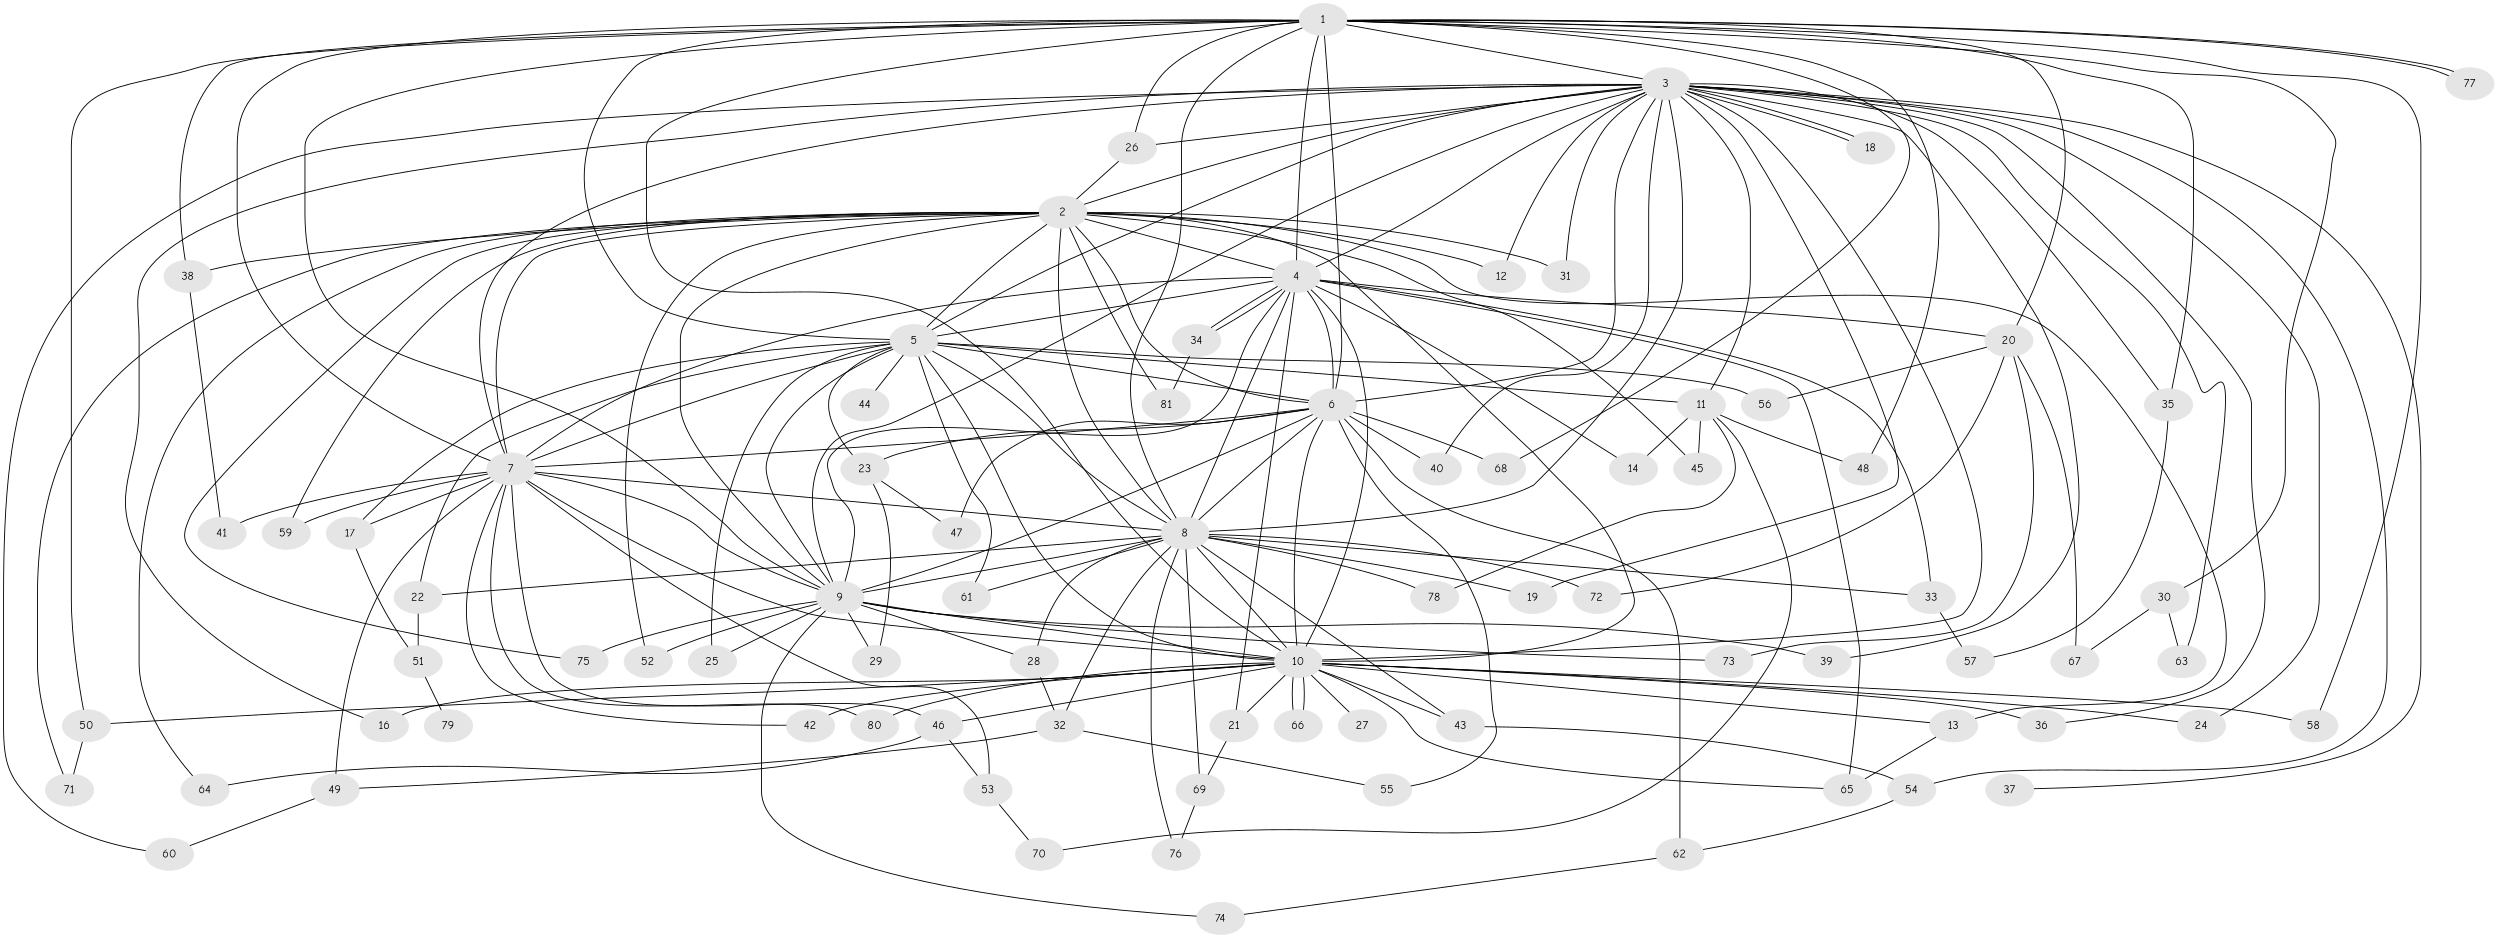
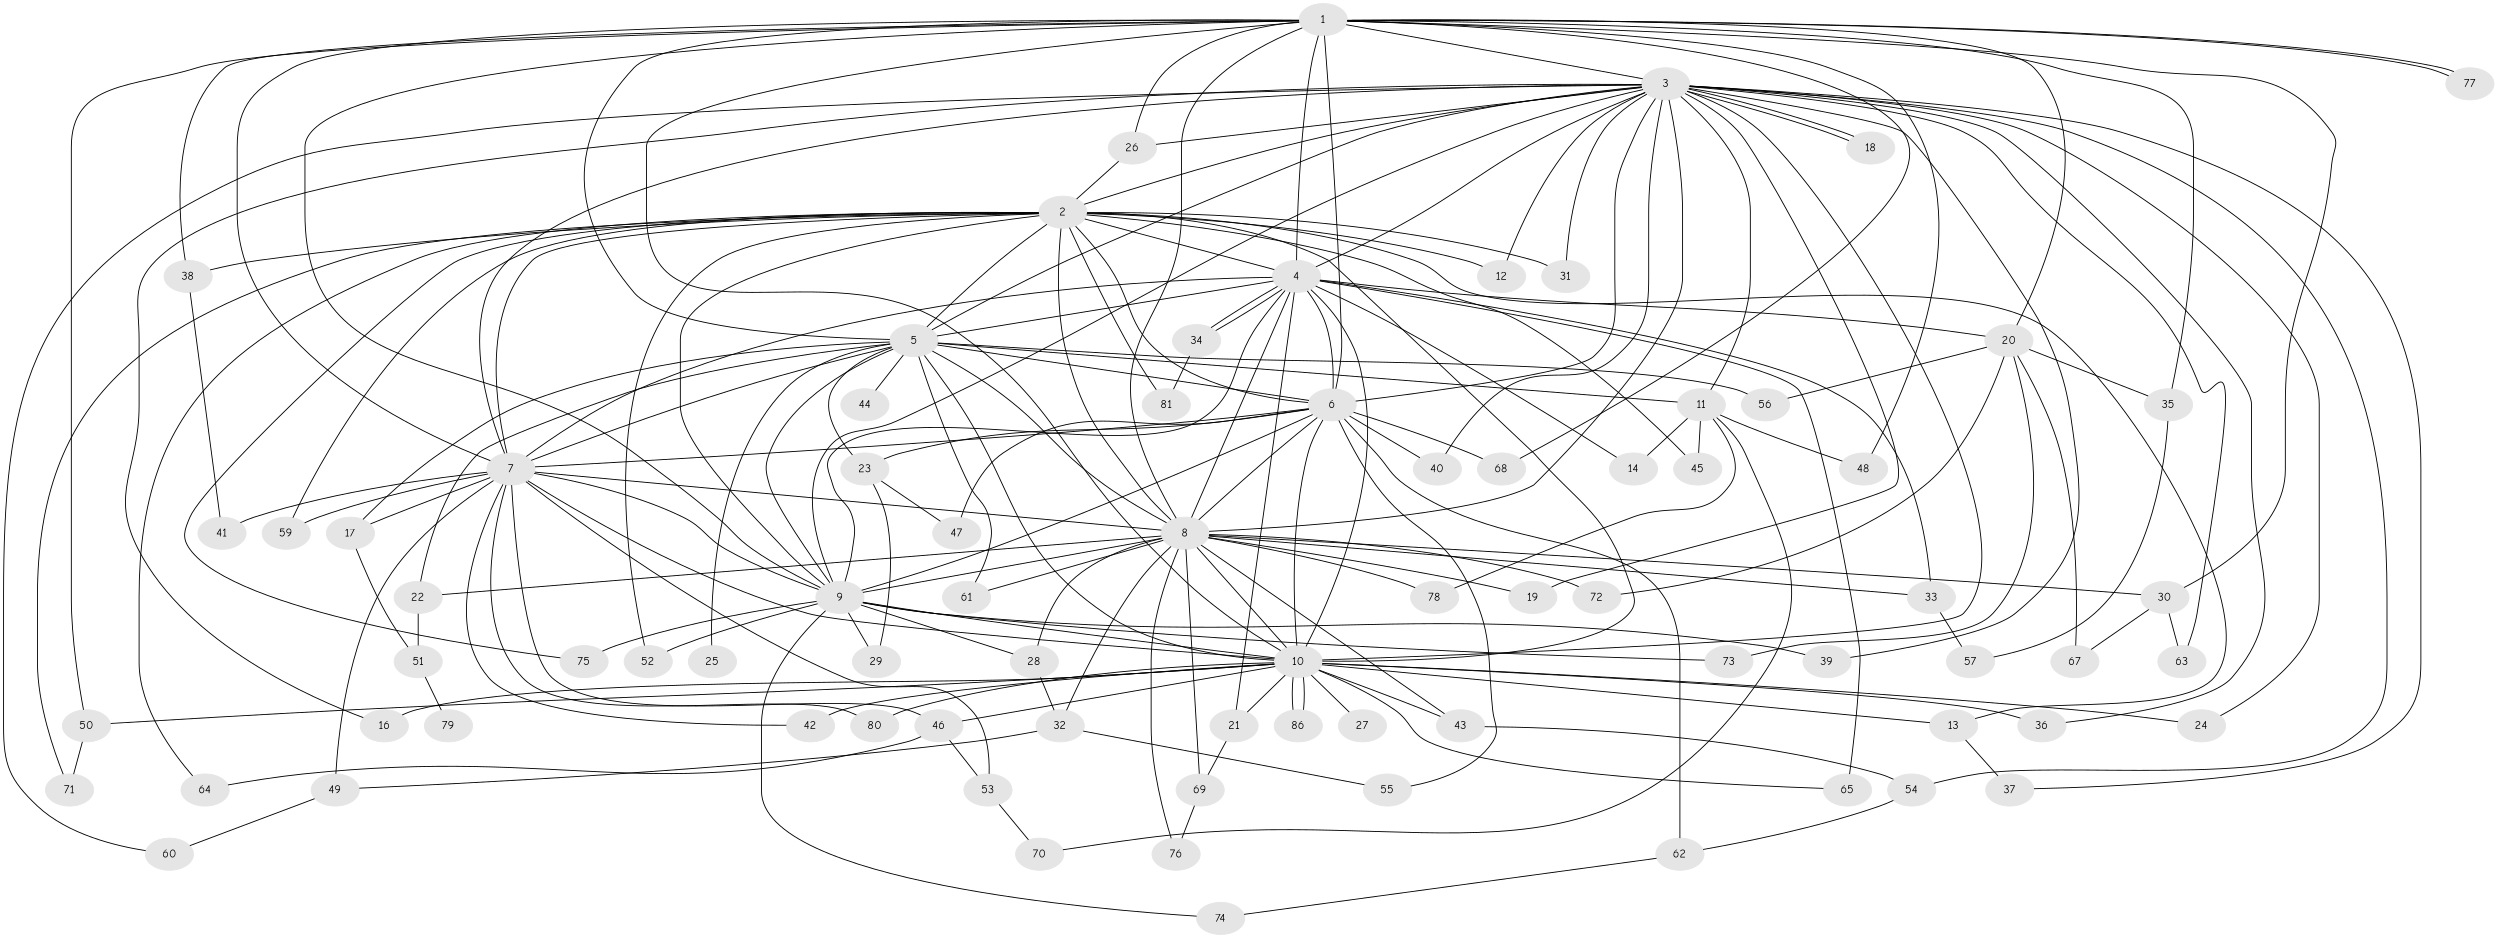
  graph {
    fontname="Comic Neue"
    node [color=gray90 fontname="Comic Neue" style=filled]
    edge [fontname="Comic Neue"]
    1
    3
    4
    5
    6
    7
    8
    9
    10
    20
    26
    30
    35
    38
    48
    50
-   58
    68
    77
    2
    12
    13
    31
    45
    52
    59
    64
    71
    75
    81
    11
    16
    18
    19
    24
    36
    37
    39
    40
    54
    60
    63
    14
    21
    33
    34
    65
    17
    22
    23
    25
    44
    56
    61
    47
    55
    62
    41
    42
    46
    49
    53
    80
    28
    32
    43
    69
    72
    76
    78
    29
    73
    74
    27
-   66
+   66 [label=86]
    67
    57
    70
    51
    79
    1 -- 3
    1 -- 4
    1 -- 5
    1 -- 6
    1 -- 7
    1 -- 8
    1 -- 9
    1 -- 10
    1 -- 20
    1 -- 26
    1 -- 30
    1 -- 35
    1 -- 38
    1 -- 48
    1 -- 50
-   1 -- 58
    1 -- 68
    1 -- 77
    1 -- 77
    3 -- 4
    3 -- 5
    3 -- 6
    3 -- 7
    3 -- 8
    3 -- 9
    3 -- 10
    3 -- 26
-   3 -- 35
+   20 -- 35
    3 -- 12
    3 -- 31
    3 -- 11
    3 -- 16
    3 -- 18
    3 -- 18
    3 -- 19
    3 -- 24
    3 -- 36
    3 -- 37
    3 -- 39
    3 -- 40
    3 -- 54
    3 -- 60
    3 -- 63
    4 -- 5
    4 -- 6
    4 -- 7
    4 -- 8
    4 -- 9
    4 -- 10
    4 -- 20
    4 -- 14
    4 -- 21
    4 -- 33
    4 -- 34
    4 -- 34
    4 -- 65
    5 -- 6
    5 -- 7
    5 -- 8
    5 -- 9
    5 -- 10
    5 -- 11
    5 -- 17
    5 -- 22
    5 -- 23
    5 -- 25
    5 -- 44
    5 -- 56
    5 -- 61
    6 -- 7
    6 -- 8
    6 -- 9
    6 -- 10
    6 -- 68
    6 -- 40
    6 -- 23
    6 -- 47
    6 -- 55
    6 -- 62
    7 -- 8
    7 -- 9
    7 -- 10
    7 -- 59
    7 -- 17
    7 -- 41
    7 -- 42
    7 -- 46
    7 -- 49
    7 -- 53
    7 -- 80
    8 -- 9
    8 -- 10
+   8 -- 30
    8 -- 19
    8 -- 33
    8 -- 22
    8 -- 61
    8 -- 28
    8 -- 32
    8 -- 43
    8 -- 69
    8 -- 72
    8 -- 76
    8 -- 78
    9 -- 10
    9 -- 52
    9 -- 75
    9 -- 39
-   9 -- 25
    9 -- 28
    9 -- 29
    9 -- 73
    9 -- 74
    10 -- 50
-   10 -- 58
    10 -- 13
    10 -- 16
    10 -- 24
    10 -- 36
    10 -- 21
    10 -- 65
    10 -- 42
    10 -- 46
    10 -- 80
    10 -- 43
    10 -- 27
    10 -- 66
    10 -- 66
    20 -- 56
    20 -- 72
    20 -- 73
    20 -- 67
    26 -- 2
    30 -- 63
    30 -- 67
    35 -- 57
    38 -- 41
    50 -- 71
    2 -- 3
    2 -- 4
    2 -- 5
    2 -- 6
    2 -- 7
    2 -- 8
    2 -- 9
    2 -- 10
    2 -- 38
    2 -- 12
    2 -- 13
    2 -- 31
    2 -- 45
    2 -- 52
    2 -- 59
    2 -- 64
    2 -- 71
    2 -- 75
    2 -- 81
-   13 -- 65
+   13 -- 37
    11 -- 48
    11 -- 45
    11 -- 14
    11 -- 78
    11 -- 70
    54 -- 62
    21 -- 69
    33 -- 57
    34 -- 81
    17 -- 51
    22 -- 51
    23 -- 47
    23 -- 29
    62 -- 74
    46 -- 64
    46 -- 53
    49 -- 60
    53 -- 70
    28 -- 32
    32 -- 55
    32 -- 49
    43 -- 54
    69 -- 76
    51 -- 79
  }
